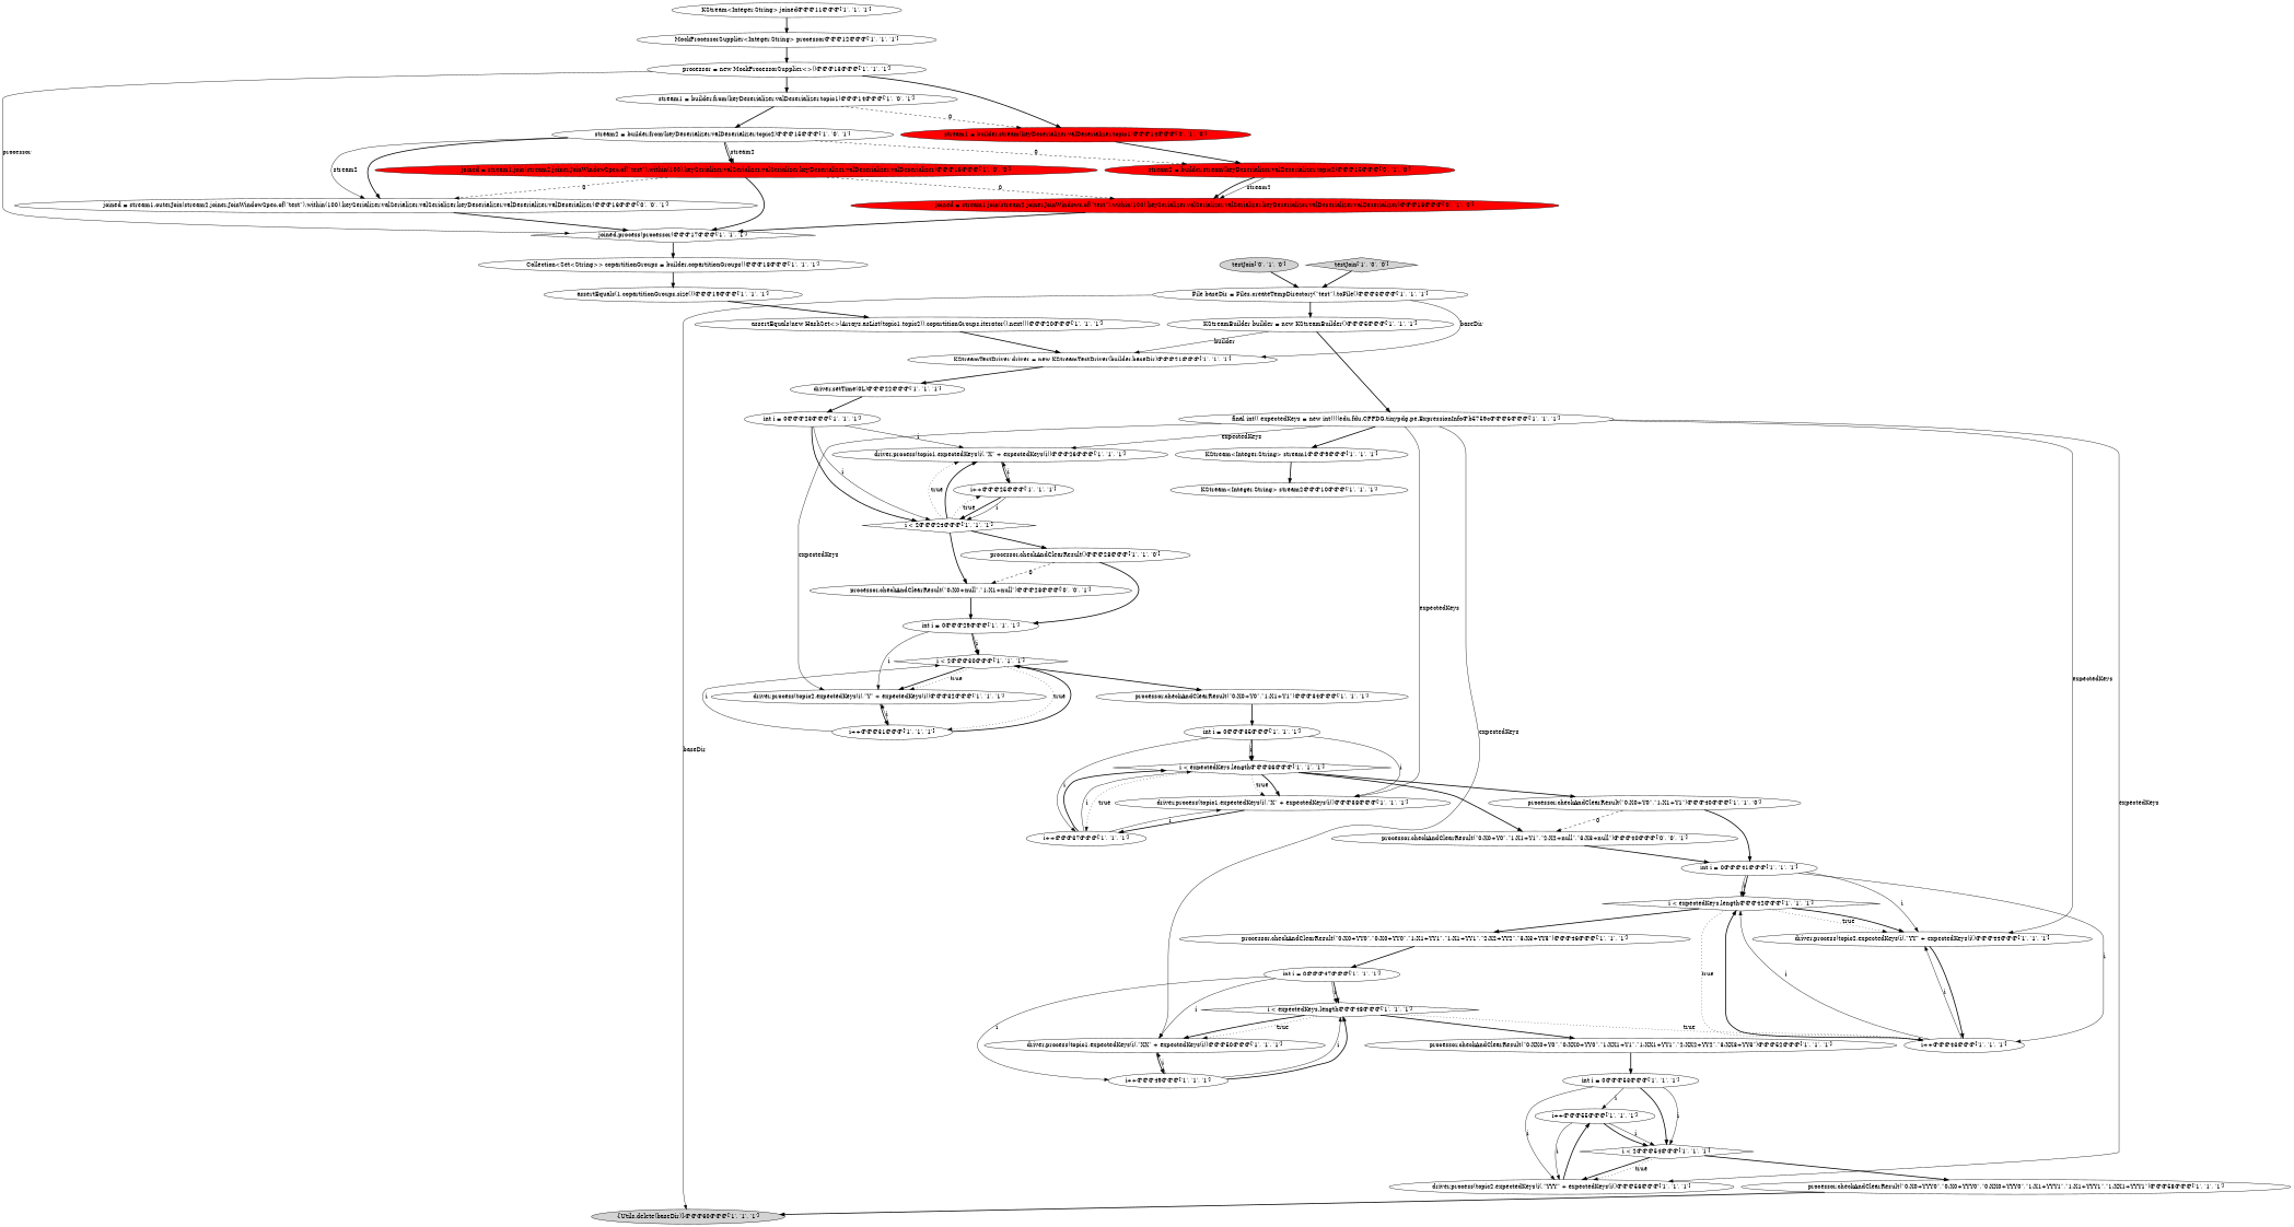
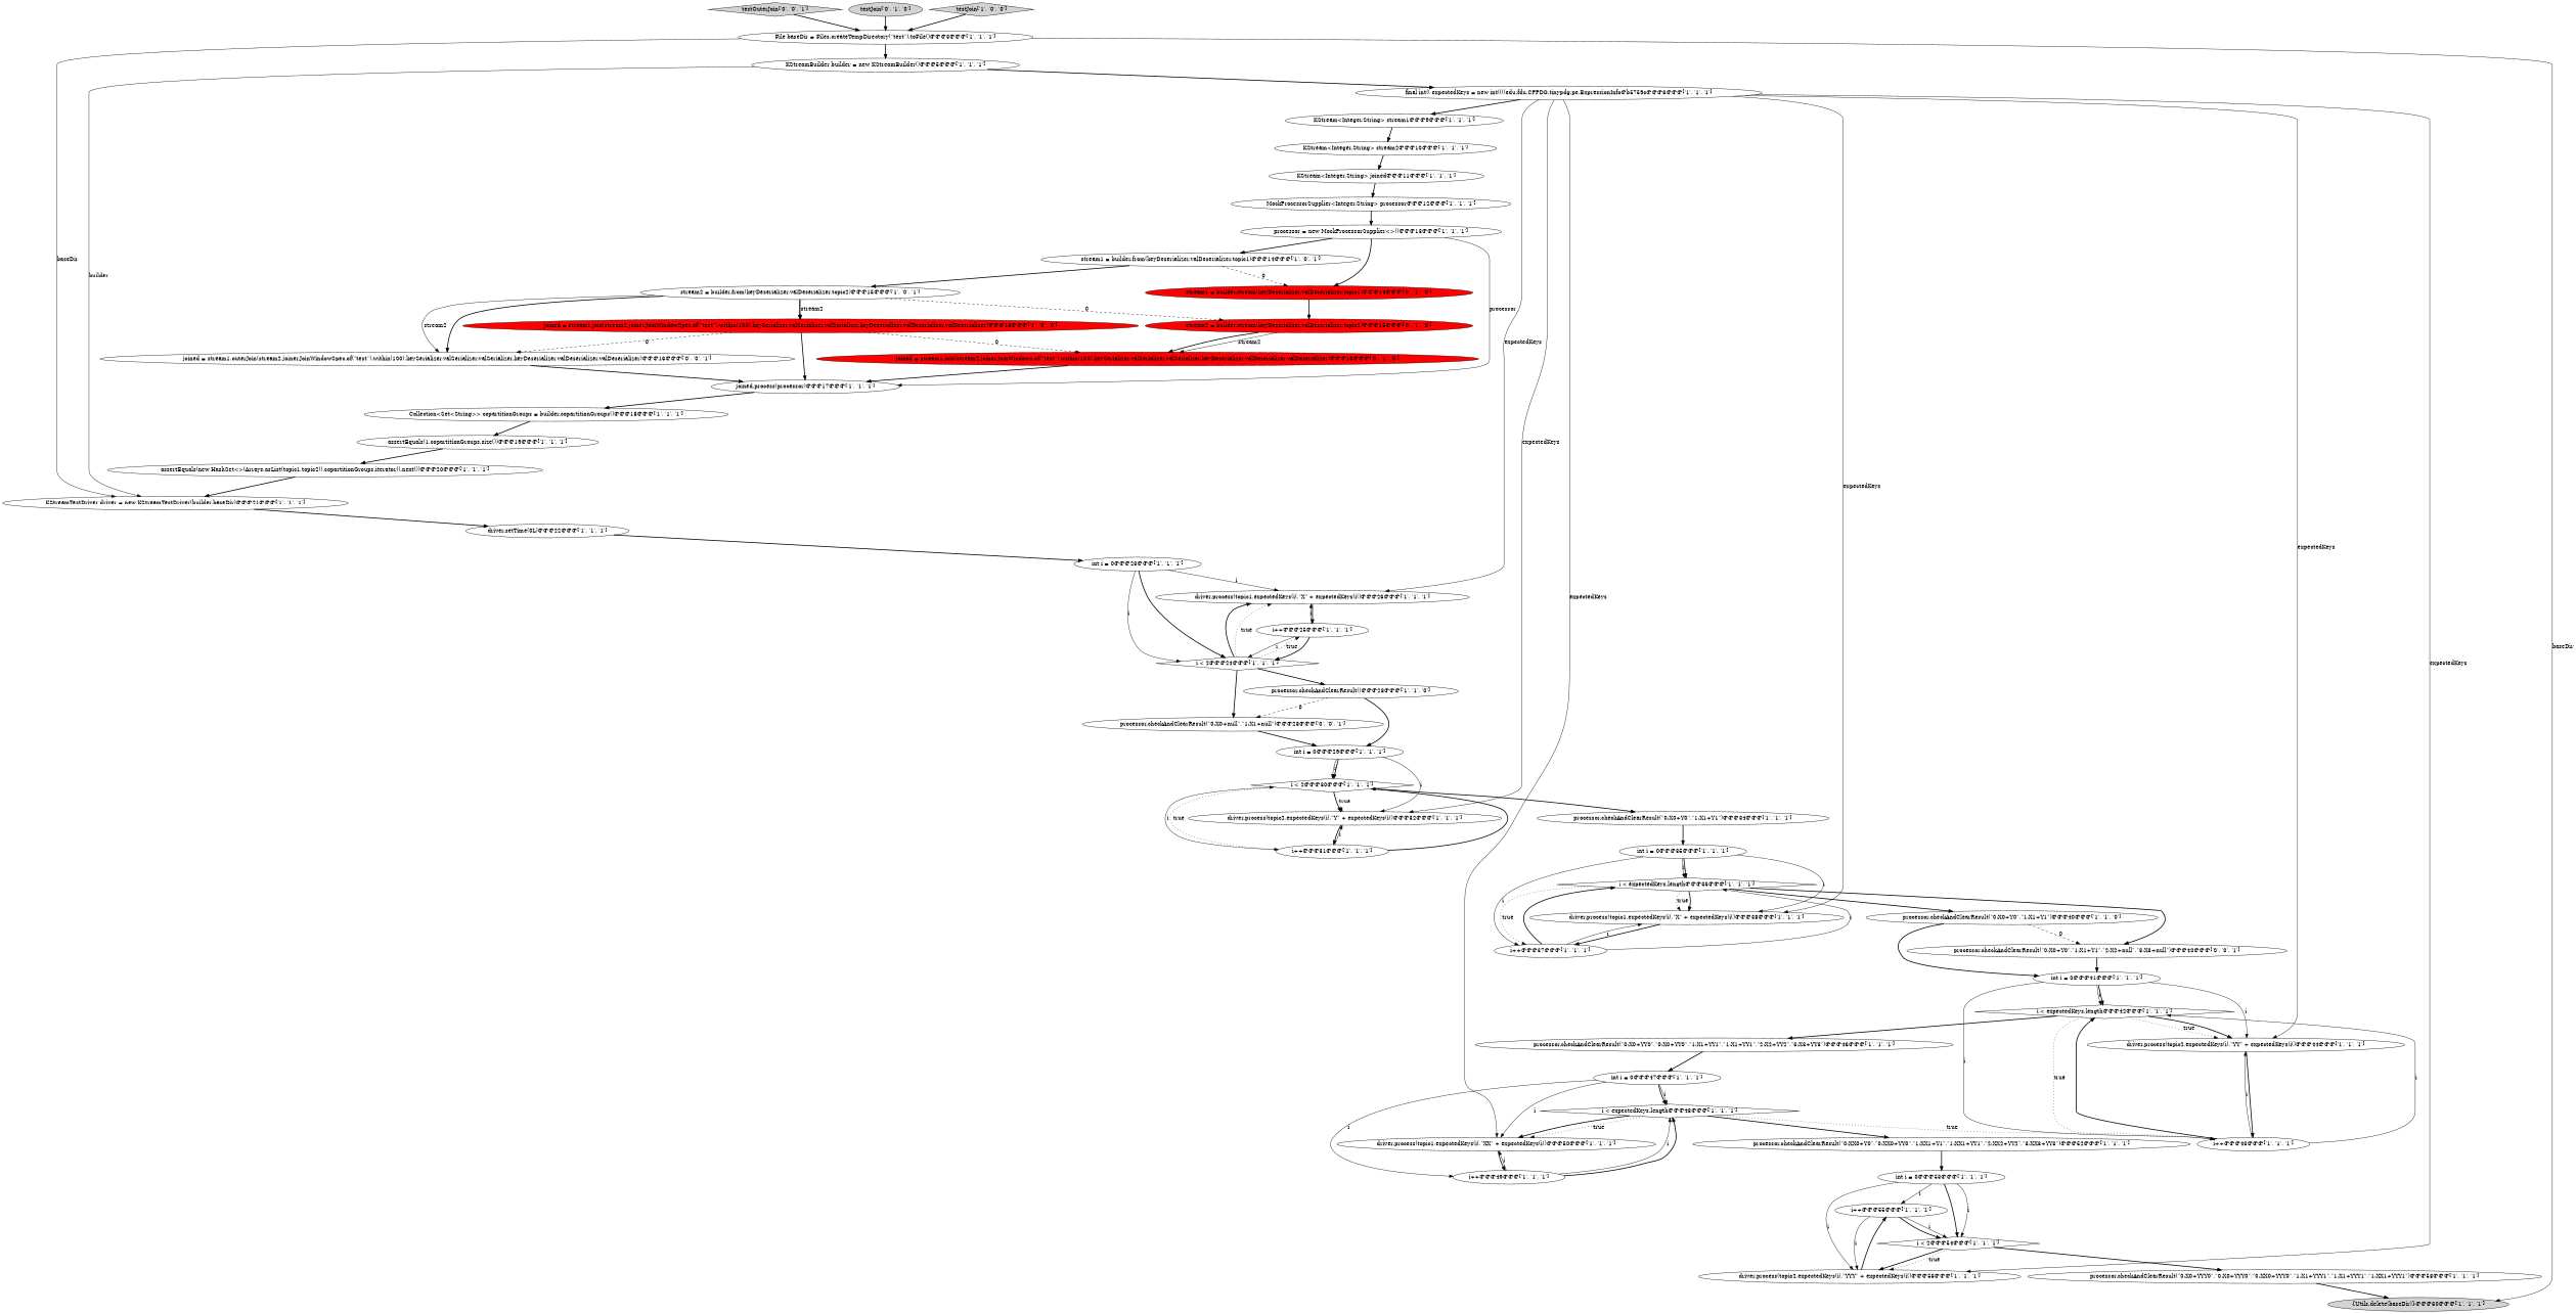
  digraph {
    node [fillcolor=white shape=ellipse style=filled]
    edge [style=bold]
    n1 [label="assertEquals(1,copartitionGroups.size())@@@19@@@['1', '1', '1']"]
    n2 [label="assertEquals(new HashSet<>(Arrays.asList(topic1,topic2)),copartitionGroups.iterator().next())@@@20@@@['1', '1', '1']"]
    n3 [label="KStreamTestDriver driver = new KStreamTestDriver(builder,baseDir)@@@21@@@['1', '1', '1']"]
    n4 [label="i < expectedKeys.length@@@42@@@['1', '1', '1']" shape=diamond]
    n5 [label="driver.process(topic2,expectedKeys(i(,\"YY\" + expectedKeys(i()@@@44@@@['1', '1', '1']"]
    n6 [label="i++@@@43@@@['1', '1', '1']"]
    n7 [label="processor.checkAndClearResult(\"0:X0+YY0\",\"0:X0+YY0\",\"1:X1+YY1\",\"1:X1+YY1\",\"2:X2+YY2\",\"3:X3+YY3\")@@@46@@@['1', '1', '1']"]
    n8 [label="int i = 0@@@47@@@['1', '1', '1']"]
    n9 [label="i < expectedKeys.length@@@36@@@['1', '1', '1']" shape=diamond]
    n10 [label="driver.process(topic1,expectedKeys(i(,\"X\" + expectedKeys(i()@@@38@@@['1', '1', '1']"]
    n11 [label="processor.checkAndClearResult(\"0:X0+Y0\",\"1:X1+Y1\",\"2:X2+null\",\"3:X3+null\")@@@40@@@['0', '0', '1']"]
    n12 [label="i++@@@37@@@['1', '1', '1']"]
    n13 [label="processor.checkAndClearResult(\"0:X0+Y0\",\"1:X1+Y1\")@@@40@@@['1', '1', '0']"]
    n14 [label="int i = 0@@@41@@@['1', '1', '1']"]
    n15 [label="processor = new MockProcessorSupplier<>()@@@13@@@['1', '1', '1']"]
    n16 [label="stream1 = builder.from(keyDeserializer,valDeserializer,topic1)@@@14@@@['1', '0', '1']"]
    n17 [fillcolor=red label="stream1 = builder.stream(keyDeserializer,valDeserializer,topic1)@@@14@@@['0', '1', '0']"]
-   n18 [label="joined.process(processor)@@@17@@@['1', '1', '1']" shape=diamond]
+   n18 [label="joined.process(processor)@@@17@@@['1', '1', '1']"]
    n19 [label="stream2 = builder.from(keyDeserializer,valDeserializer,topic2)@@@15@@@['1', '0', '1']"]
    n20 [fillcolor=red label="stream2 = builder.stream(keyDeserializer,valDeserializer,topic2)@@@15@@@['0', '1', '0']"]
    n21 [label="Collection<Set<String>> copartitionGroups = builder.copartitionGroups()@@@18@@@['1', '1', '1']"]
    n22 [label="joined = stream1.outerJoin(stream2,joiner,JoinWindowSpec.of(\"test\").within(100),keySerializer,valSerializer,valSerializer,keyDeserializer,valDeserializer,valDeserializer)@@@16@@@['0', '0', '1']"]
    n23 [fillcolor=red label="joined = stream1.join(stream2,joiner,JoinWindowSpec.of(\"test\").within(100),keySerializer,valSerializer,valSerializer,keyDeserializer,valDeserializer,valDeserializer)@@@16@@@['1', '0', '0']"]
    n24 [label="driver.process(topic1,expectedKeys(i(,\"X\" + expectedKeys(i()@@@26@@@['1', '1', '1']"]
    n25 [label="i++@@@25@@@['1', '1', '1']"]
    n26 [label="i < 2@@@24@@@['1', '1', '1']" shape=diamond]
+   n27 [fillcolor=lightgray label="testOuterJoin['0', '0', '1']" shape=diamond]
    n28 [label="File baseDir = Files.createTempDirectory(\"test\").toFile()@@@3@@@['1', '1', '1']"]
    n29 [fillcolor=lightgray label="{Utils.delete(baseDir)}@@@60@@@['1', '1', '1']"]
    n30 [label="KStreamBuilder builder = new KStreamBuilder()@@@5@@@['1', '1', '1']"]
    n31 [label="i < expectedKeys.length@@@48@@@['1', '1', '1']" shape=diamond]
    n32 [label="processor.checkAndClearResult(\"0:XX0+Y0\",\"0:XX0+YY0\",\"1:XX1+Y1\",\"1:XX1+YY1\",\"2:XX2+YY2\",\"3:XX3+YY3\")@@@52@@@['1', '1', '1']"]
    n33 [label="driver.process(topic1,expectedKeys(i(,\"XX\" + expectedKeys(i()@@@50@@@['1', '1', '1']"]
    n34 [label="int i = 0@@@53@@@['1', '1', '1']"]
    n35 [label="i++@@@49@@@['1', '1', '1']"]
    n36 [fillcolor=red label="joined = stream1.join(stream2,joiner,JoinWindows.of(\"test\").within(100),keySerializer,valSerializer,valSerializer,keyDeserializer,valDeserializer,valDeserializer)@@@16@@@['0', '1', '0']"]
    n37 [label="int i = 0@@@35@@@['1', '1', '1']"]
    n38 [label="processor.checkAndClearResult(\"0:X0+null\",\"1:X1+null\")@@@28@@@['0', '0', '1']"]
    n39 [label="processor.checkAndClearResult()@@@28@@@['1', '1', '0']"]
    n40 [label="processor.checkAndClearResult(\"0:X0+YYY0\",\"0:X0+YYY0\",\"0:XX0+YYY0\",\"1:X1+YYY1\",\"1:X1+YYY1\",\"1:XX1+YYY1\")@@@58@@@['1', '1', '1']"]
    n41 [label="int i = 0@@@29@@@['1', '1', '1']"]
    n42 [label="i++@@@55@@@['1', '1', '1']"]
    n43 [label="driver.process(topic2,expectedKeys(i(,\"YYY\" + expectedKeys(i()@@@56@@@['1', '1', '1']"]
    n44 [label="i < 2@@@54@@@['1', '1', '1']" shape=diamond]
    n45 [label="KStream<Integer,String> stream1@@@9@@@['1', '1', '1']"]
    n46 [label="KStream<Integer,String> stream2@@@10@@@['1', '1', '1']"]
    n47 [label="KStream<Integer,String> joined@@@11@@@['1', '1', '1']"]
    n48 [fillcolor=lightgray label="testJoin['0', '1', '0']"]
    n49 [label="i < 2@@@30@@@['1', '1', '1']" shape=diamond]
    n50 [label="driver.process(topic2,expectedKeys(i(,\"Y\" + expectedKeys(i()@@@32@@@['1', '1', '1']"]
    n51 [label="processor.checkAndClearResult(\"0:X0+Y0\",\"1:X1+Y1\")@@@34@@@['1', '1', '1']"]
    n52 [label="i++@@@31@@@['1', '1', '1']"]
    n53 [fillcolor=lightgray label="testJoin['1', '0', '0']" shape=diamond]
    n54 [label="driver.setTime(0L)@@@22@@@['1', '1', '1']"]
    n55 [label="final int(( expectedKeys = new int((((edu.fdu.CPPDG.tinypdg.pe.ExpressionInfo@b5759c@@@6@@@['1', '1', '1']"]
    n56 [label="int i = 0@@@23@@@['1', '1', '1']"]
    n57 [label="MockProcessorSupplier<Integer,String> processor@@@12@@@['1', '1', '1']"]
    n1 -> n2
    n2 -> n3
    n3 -> n54
    n4 -> n5 [label=true style=dotted]
    n4 -> n5
    n4 -> n6 [label=true style=dotted]
    n4 -> n7
    n5 -> n6
    n6 -> n4
    n6 -> n4 [label=i style=solid]
    n6 -> n5 [label=i style=solid]
    n7 -> n8
    n8 -> n31 [label=i style=solid]
    n8 -> n31
    n8 -> n33 [label=i style=solid]
    n8 -> n35 [label=i style=solid]
    n9 -> n10
    n9 -> n10 [label=true style=dotted]
    n9 -> n11
    n9 -> n12 [label=true style=dotted]
    n9 -> n13
    n10 -> n12
    n11 -> n14
    n12 -> n9
    n12 -> n9 [label=i style=solid]
    n12 -> n10 [label=i style=solid]
    n13 -> n11 [label=0 style=dashed]
    n13 -> n14
    n14 -> n4 [label=i style=solid]
    n14 -> n4
    n14 -> n5 [label=i style=solid]
    n14 -> n6 [label=i style=solid]
    n15 -> n16
    n15 -> n17
    n15 -> n18 [label=processor style=solid]
    n16 -> n17 [label=0 style=dashed]
    n16 -> n19
    n17 -> n20
    n18 -> n21
    n19 -> n20 [label=0 style=dashed]
    n19 -> n22 [label=stream2 style=solid]
    n19 -> n22
    n19 -> n23 [label=stream2 style=solid]
    n19 -> n23
    n20 -> n36 [label=stream2 style=solid]
    n20 -> n36
    n21 -> n1
    n22 -> n18
    n23 -> n18
    n23 -> n22 [label=0 style=dashed]
    n23 -> n36 [label=0 style=dashed]
    n24 -> n25
    n25 -> n24 [label=i style=solid]
    n25 -> n26
    n25 -> n26 [label=i style=solid]
    n26 -> n24
    n26 -> n24 [label=true style=dotted]
    n26 -> n25 [label=true style=dotted]
    n26 -> n38
    n26 -> n39
+   n27 -> n28
    n28 -> n3 [label=baseDir style=solid]
    n28 -> n29 [label=baseDir style=solid]
    n28 -> n30
    n30 -> n3 [label=builder style=solid]
    n30 -> n55
    n31 -> n6 [label=true style=dotted]
    n31 -> n32
    n31 -> n33 [label=true style=dotted]
    n31 -> n33
    n32 -> n34
    n33 -> n35
    n34 -> n42 [label=i style=solid]
    n34 -> n43 [label=i style=solid]
    n34 -> n44 [label=i style=solid]
    n34 -> n44
    n35 -> n31 [label=i style=solid]
    n35 -> n31
    n35 -> n33 [label=i style=solid]
    n36 -> n18
    n37 -> n9
    n37 -> n9 [label=i style=solid]
    n37 -> n10 [label=i style=solid]
    n37 -> n12 [label=i style=solid]
    n38 -> n41
    n39 -> n38 [label=0 style=dashed]
    n39 -> n41
    n40 -> n29
    n41 -> n49 [label=i style=solid]
    n41 -> n49
    n41 -> n50 [label=i style=solid]
    n42 -> n43 [label=i style=solid]
    n42 -> n44 [label=i style=solid]
    n42 -> n44
    n43 -> n42
    n44 -> n40
    n44 -> n43
    n44 -> n43 [label=true style=dotted]
    n45 -> n46
+   n46 -> n47
    n47 -> n57
    n48 -> n28
    n49 -> n50
    n49 -> n50 [label=true style=dotted]
    n49 -> n51
    n49 -> n52 [label=true style=dotted]
    n50 -> n52
    n51 -> n37
    n52 -> n49
    n52 -> n49 [label=i style=solid]
    n52 -> n50 [label=i style=solid]
    n53 -> n28
    n54 -> n56
    n55 -> n5 [label=expectedKeys style=solid]
    n55 -> n10 [label=expectedKeys style=solid]
    n55 -> n24 [label=expectedKeys style=solid]
    n55 -> n33 [label=expectedKeys style=solid]
    n55 -> n43 [label=expectedKeys style=solid]
    n55 -> n45
    n55 -> n50 [label=expectedKeys style=solid]
    n56 -> n24 [label=i style=solid]
    n56 -> n26 [label=i style=solid]
    n56 -> n26
    n57 -> n15
  }
